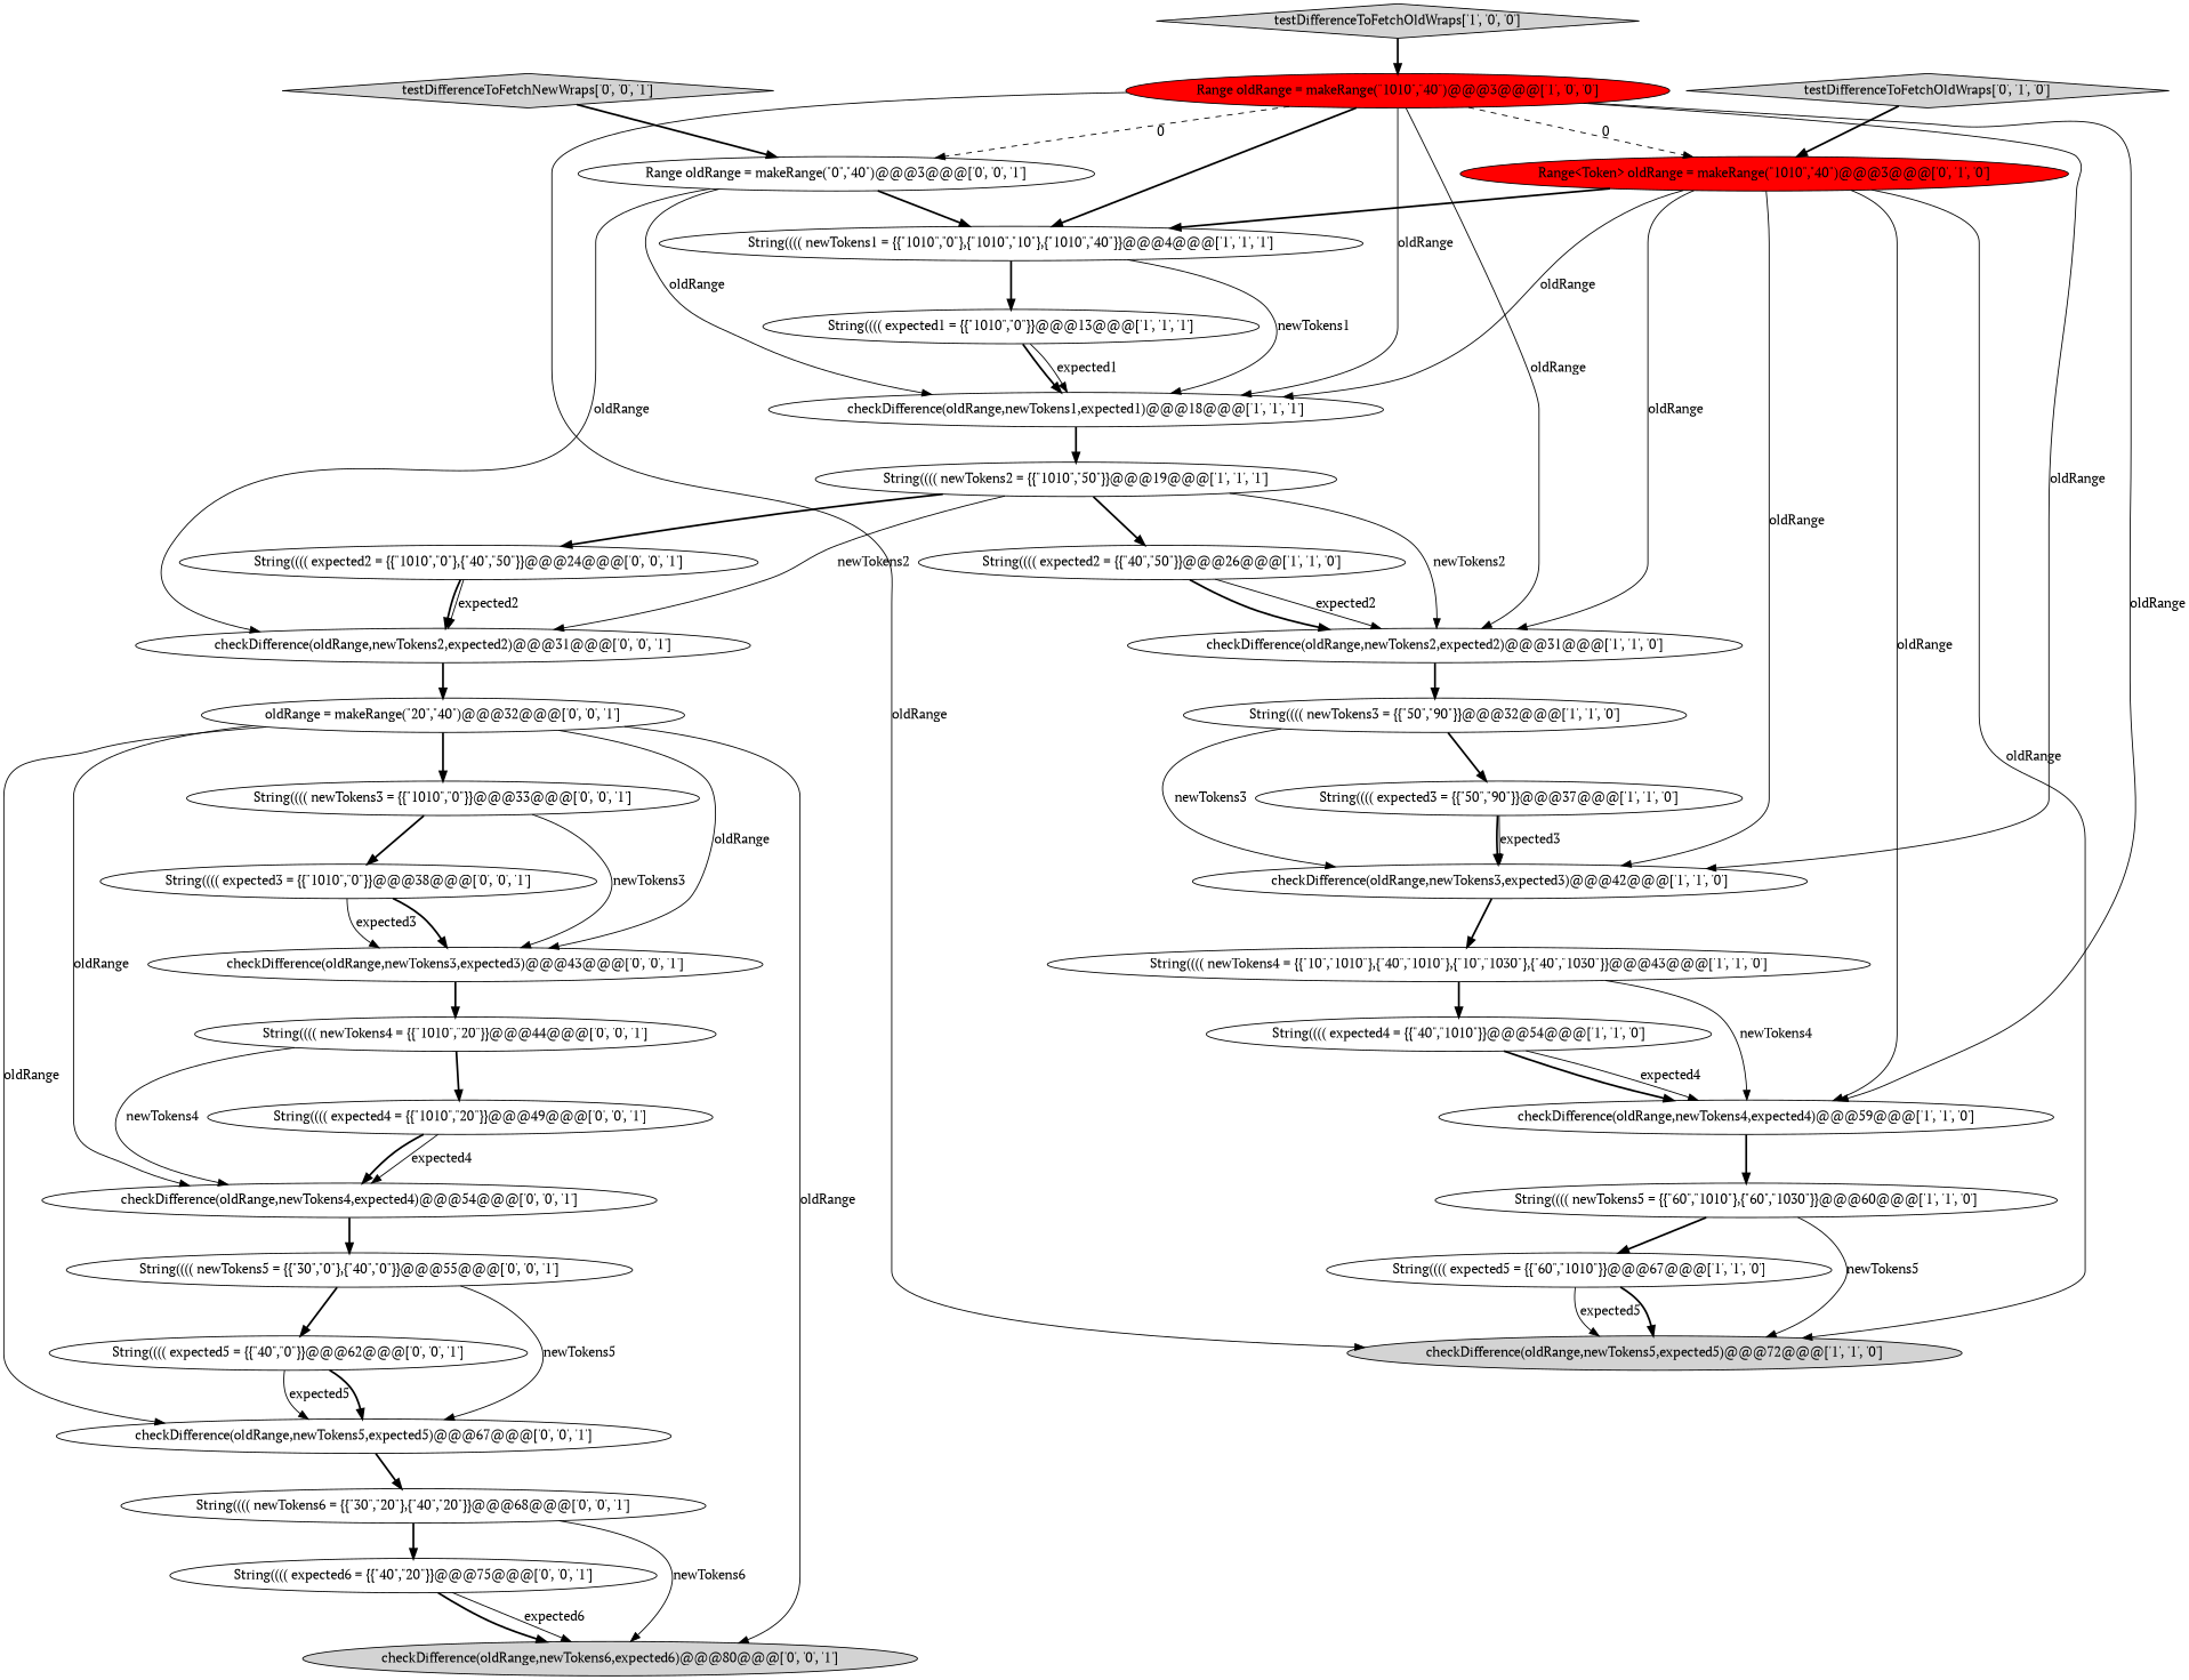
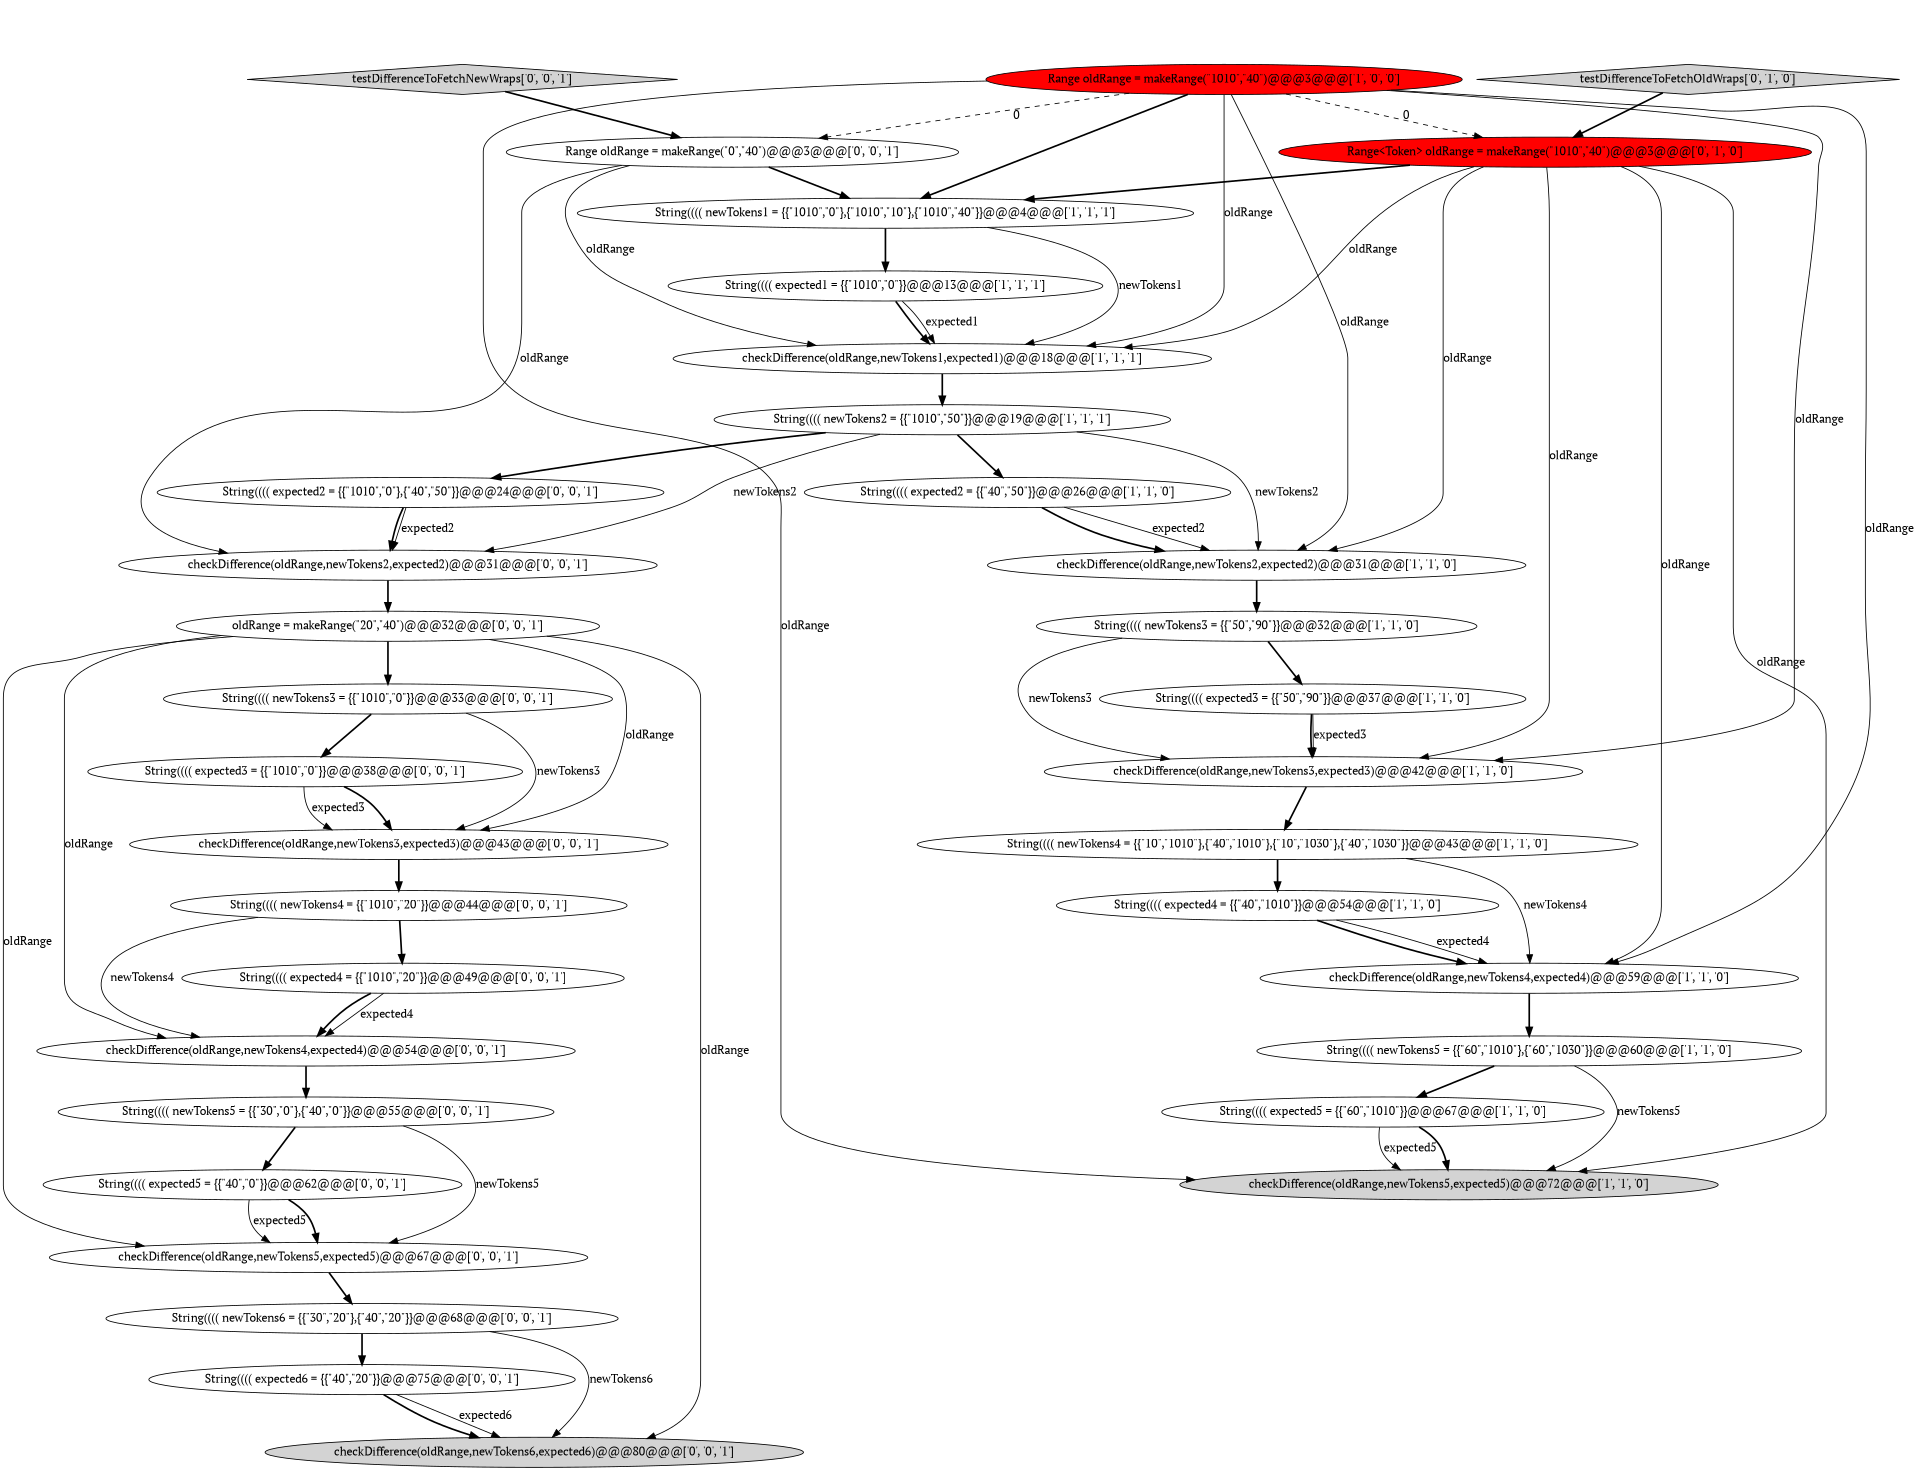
  digraph {
    fontname="PT Serif"
    node [fillcolor=white shape=ellipse style=filled fontname="PT Serif"]
    edge [style=solid fontname="PT Serif"]
    n1 [label="checkDifference(oldRange,newTokens3,expected3)@@@42@@@['1', '1', '0']"]
    n2 [label="String(((( newTokens4 = {{\"10\",\"1010\"},{\"40\",\"1010\"},{\"10\",\"1030\"},{\"40\",\"1030\"}}@@@43@@@['1', '1', '0']"]
    n3 [label="String(((( newTokens6 = {{\"30\",\"20\"},{\"40\",\"20\"}}@@@68@@@['0', '0', '1']"]
    n4 [label="String(((( expected6 = {{\"40\",\"20\"}}@@@75@@@['0', '0', '1']"]
    n5 [fillcolor=lightgray label="checkDifference(oldRange,newTokens6,expected6)@@@80@@@['0', '0', '1']"]
    n6 [label="String(((( newTokens3 = {{\"1010\",\"0\"}}@@@33@@@['0', '0', '1']"]
    n7 [label="checkDifference(oldRange,newTokens3,expected3)@@@43@@@['0', '0', '1']"]
    n8 [label="String(((( expected3 = {{\"1010\",\"0\"}}@@@38@@@['0', '0', '1']"]
    n9 [label="String(((( newTokens5 = {{\"60\",\"1010\"},{\"60\",\"1030\"}}@@@60@@@['1', '1', '0']"]
    n10 [label="String(((( expected5 = {{\"60\",\"1010\"}}@@@67@@@['1', '1', '0']"]
    n11 [fillcolor=lightgray label="checkDifference(oldRange,newTokens5,expected5)@@@72@@@['1', '1', '0']"]
    n12 [label="String(((( expected4 = {{\"40\",\"1010\"}}@@@54@@@['1', '1', '0']"]
    n13 [label="checkDifference(oldRange,newTokens4,expected4)@@@59@@@['1', '1', '0']"]
    n14 [label="String(((( expected5 = {{\"40\",\"0\"}}@@@62@@@['0', '0', '1']"]
    n15 [label="checkDifference(oldRange,newTokens5,expected5)@@@67@@@['0', '0', '1']"]
    n16 [fillcolor=red label="Range oldRange = makeRange(\"1010\",\"40\")@@@3@@@['1', '0', '0']"]
    n17 [label="Range oldRange = makeRange(\"0\",\"40\")@@@3@@@['0', '0', '1']"]
    n18 [label="checkDifference(oldRange,newTokens1,expected1)@@@18@@@['1', '1', '1']"]
    n19 [label="String(((( newTokens1 = {{\"1010\",\"0\"},{\"1010\",\"10\"},{\"1010\",\"40\"}}@@@4@@@['1', '1', '1']"]
    n20 [fillcolor=red label="Range<Token> oldRange = makeRange(\"1010\",\"40\")@@@3@@@['0', '1', '0']"]
    n21 [label="checkDifference(oldRange,newTokens2,expected2)@@@31@@@['1', '1', '0']"]
    n22 [fillcolor=lightgray label="testDifferenceToFetchNewWraps['0', '0', '1']" shape=diamond]
    n23 [label="String(((( newTokens4 = {{\"1010\",\"20\"}}@@@44@@@['0', '0', '1']"]
    n24 [label="String(((( expected1 = {{\"1010\",\"0\"}}@@@13@@@['1', '1', '1']"]
    n25 [label="String(((( newTokens2 = {{\"1010\",\"50\"}}@@@19@@@['1', '1', '1']"]
    n26 [label="checkDifference(oldRange,newTokens2,expected2)@@@31@@@['0', '0', '1']"]
    n27 [label="String(((( expected2 = {{\"1010\",\"0\"},{\"40\",\"50\"}}@@@24@@@['0', '0', '1']"]
    n28 [label="String(((( expected2 = {{\"40\",\"50\"}}@@@26@@@['1', '1', '0']"]
    n29 [label="String(((( expected3 = {{\"50\",\"90\"}}@@@37@@@['1', '1', '0']"]
    n30 [label="String(((( newTokens3 = {{\"50\",\"90\"}}@@@32@@@['1', '1', '0']"]
    n31 [label="oldRange = makeRange(\"20\",\"40\")@@@32@@@['0', '0', '1']"]
    n32 [label="checkDifference(oldRange,newTokens4,expected4)@@@54@@@['0', '0', '1']"]
    n33 [fillcolor=lightgray label="testDifferenceToFetchOldWraps['0', '1', '0']" shape=diamond]
    n34 [label="String(((( expected4 = {{\"1010\",\"20\"}}@@@49@@@['0', '0', '1']"]
-   n35 [fillcolor=lightgray label="testDifferenceToFetchOldWraps['1', '0', '0']" shape=diamond]
    n36 [label="String(((( newTokens5 = {{\"30\",\"0\"},{\"40\",\"0\"}}@@@55@@@['0', '0', '1']"]
    n1 -> n2 [style=bold]
    n2 -> n12 [style=bold]
    n2 -> n13 [label=newTokens4]
    n3 -> n4 [style=bold]
    n3 -> n5 [label=newTokens6]
    n4 -> n5 [label=expected6]
    n4 -> n5 [style=bold]
    n6 -> n7 [label=newTokens3]
    n6 -> n8 [style=bold]
    n7 -> n23 [style=bold]
    n8 -> n7 [style=bold]
    n8 -> n7 [label=expected3]
    n9 -> n10 [style=bold]
    n9 -> n11 [label=newTokens5]
    n10 -> n11 [label=expected5]
    n10 -> n11 [style=bold]
    n12 -> n13 [style=bold]
    n12 -> n13 [label=expected4]
    n13 -> n9 [style=bold]
    n14 -> n15 [label=expected5]
    n14 -> n15 [style=bold]
    n15 -> n3 [style=bold]
    n16 -> n1 [label=oldRange]
    n16 -> n11 [label=oldRange]
    n16 -> n13 [label=oldRange]
    n16 -> n17 [label=0 style=dashed]
    n16 -> n18 [label=oldRange]
    n16 -> n19 [style=bold]
    n16 -> n20 [label=0 style=dashed]
    n16 -> n21 [label=oldRange]
    n17 -> n18 [label=oldRange]
    n17 -> n19 [style=bold]
    n17 -> n26 [label=oldRange]
    n18 -> n25 [style=bold]
    n19 -> n18 [label=newTokens1]
    n19 -> n24 [style=bold]
    n20 -> n1 [label=oldRange]
    n20 -> n11 [label=oldRange]
    n20 -> n13 [label=oldRange]
    n20 -> n18 [label=oldRange]
    n20 -> n19 [style=bold]
    n20 -> n21 [label=oldRange]
    n21 -> n30 [style=bold]
    n22 -> n17 [style=bold]
    n23 -> n32 [label=newTokens4]
    n23 -> n34 [style=bold]
    n24 -> n18 [style=bold]
    n24 -> n18 [label=expected1]
    n25 -> n21 [label=newTokens2]
    n25 -> n26 [label=newTokens2]
    n25 -> n27 [style=bold]
    n25 -> n28 [style=bold]
    n26 -> n31 [style=bold]
    n27 -> n26 [style=bold]
    n27 -> n26 [label=expected2]
    n28 -> n21 [style=bold]
    n28 -> n21 [label=expected2]
    n29 -> n1 [label=expected3]
    n29 -> n1 [style=bold]
    n30 -> n1 [label=newTokens3]
    n30 -> n29 [style=bold]
    n31 -> n5 [label=oldRange]
    n31 -> n6 [style=bold]
    n31 -> n7 [label=oldRange]
    n31 -> n15 [label=oldRange]
    n31 -> n32 [label=oldRange]
    n32 -> n36 [style=bold]
    n33 -> n20 [style=bold]
    n34 -> n32 [label=expected4]
    n34 -> n32 [style=bold]
-   n35 -> n16 [style=bold]
    n36 -> n14 [style=bold]
    n36 -> n15 [label=newTokens5]
  }
